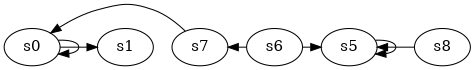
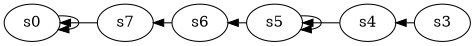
  digraph {
    node [player=1]
    edge [constraint="time % 3 == 0"]
    s0
-   s1
-   s4 [label=s8]
+   s3 [player=0]
+   s4
    s5
    s6 [player=0]
    s7
    s0 -> s0 [constraint="time % 4 == 0"]
-   s0 -> s1 [constraint="!(time % 4 == 0)"]
+   s3 -> s4 [constraint="time % 5 == 1"]
    s4 -> s5 [constraint="time == 5 || time == 9 || time == 12 || time == 17"]
    s5 -> s5
-   s6 -> s5
+   s5 -> s6
    s6 -> s7 [constraint="time == 3 || time == 4 || time == 11 || time == 14 || time == 23"]
    s7 -> s0 [constraint="time % 3 == 0 && !(time % 5 == 0)"]
  }
